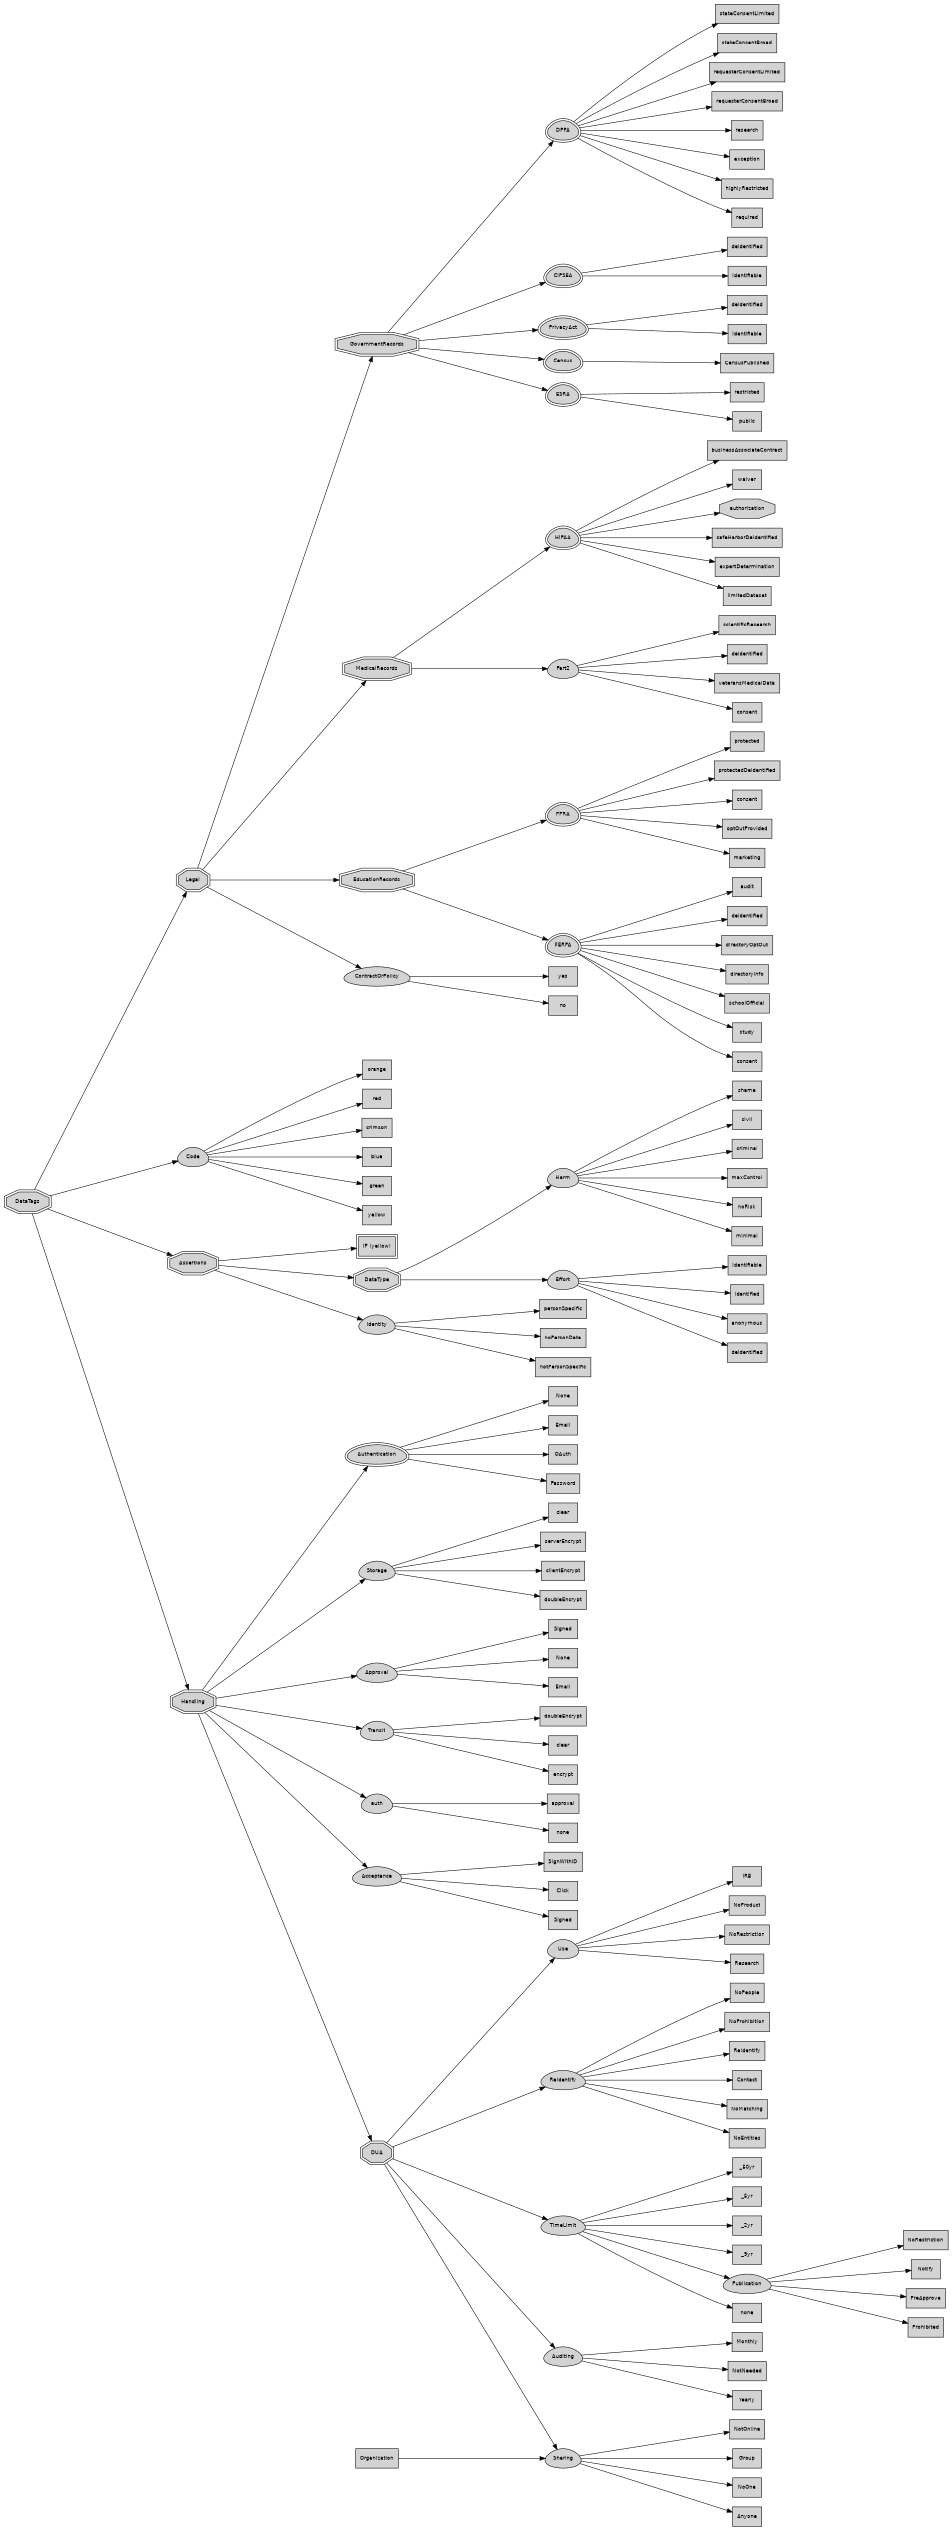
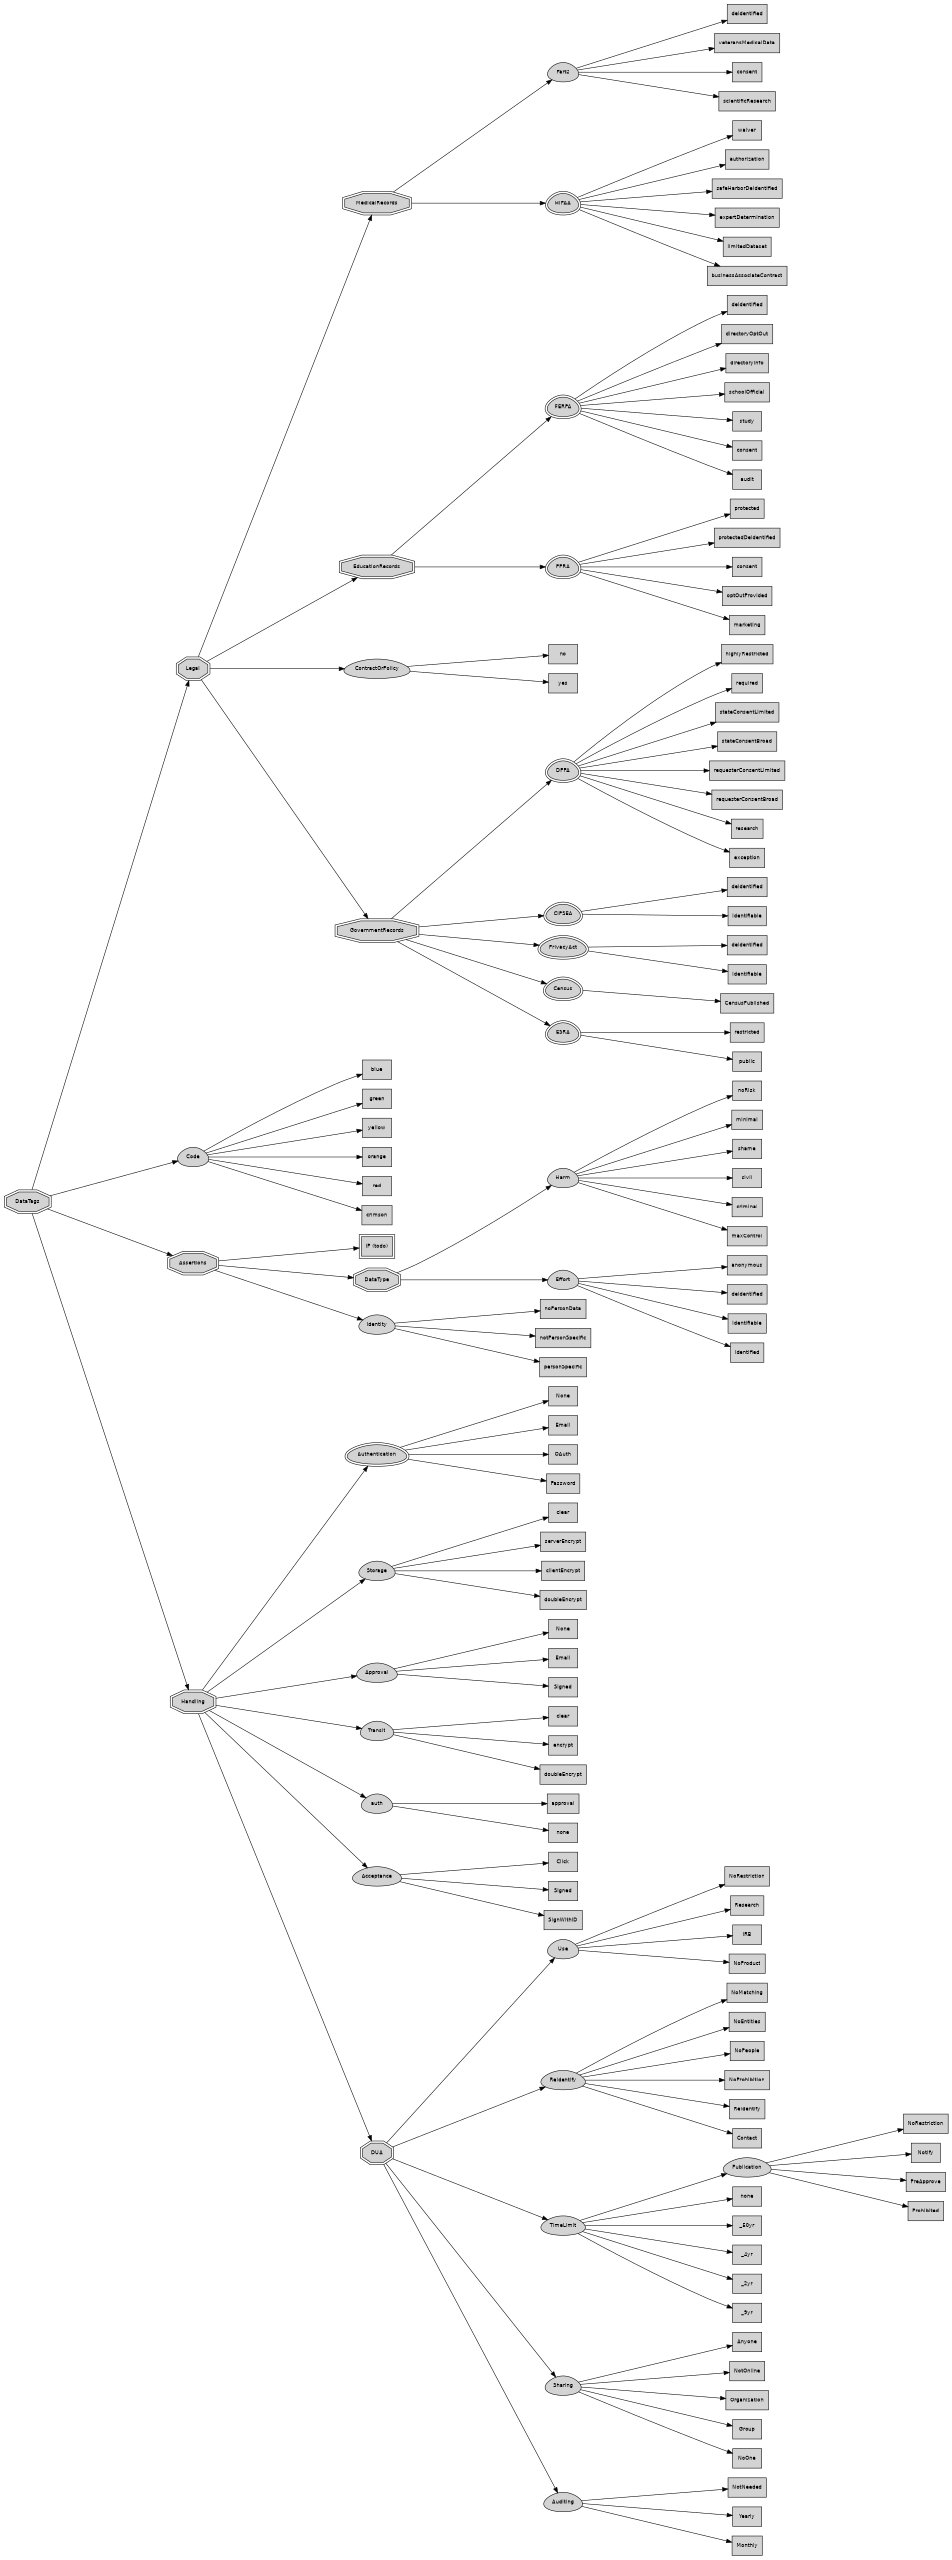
  digraph {
    rankdir=LR
    ranksep=3
    node [fillcolor=lightgray fontname=Helvetica fontsize=10 shape=box style=filled]
    edge [fontname=Helvetica fontsize=10]
    n1 [label=DataTags peripheries=2 shape=octagon]
    n2 [label=Legal peripheries=2 shape=octagon]
    n3 [label=Code shape=egg]
    n4 [label=Assertions peripheries=2 shape=octagon]
    n5 [label=Handling peripheries=2 shape=octagon]
    n6 [label=MedicalRecords peripheries=2 shape=octagon]
    n7 [label=EducationRecords peripheries=2 shape=octagon]
    n8 [label=ContractOrPolicy shape=egg]
    n9 [label=GovernmentRecords peripheries=2 shape=octagon]
    n10 [label=blue]
    n11 [label=green]
    n12 [label=yellow]
    n13 [label=orange]
    n14 [label=red]
    n15 [label=crimson]
-   n16 [label="IP (yellow)" peripheries=2 shape=plaintext]
+   n16 [label="IP (todo)" peripheries=2 shape=plaintext]
    n17 [label=DataType peripheries=2 shape=octagon]
    n18 [label=Identity shape=egg]
    n19 [label=Authentication peripheries=2 shape=egg]
    n20 [label=Storage shape=egg]
    n21 [label=Approval shape=egg]
    n22 [label=Transit shape=egg]
    n23 [label=auth shape=egg]
    n24 [label=Acceptance shape=egg]
    n25 [label=DUA peripheries=2 shape=octagon]
    n26 [label=Part2 shape=egg]
    n27 [label=HIPAA peripheries=2 shape=egg]
    n28 [label=FERPA peripheries=2 shape=egg]
    n29 [label=PPRA peripheries=2 shape=egg]
    n30 [label=no]
    n31 [label=yes]
    n32 [label=DPPA peripheries=2 shape=egg]
    n33 [label=CIPSEA peripheries=2 shape=egg]
    n34 [label=PrivacyAct peripheries=2 shape=egg]
    n35 [label=Census peripheries=2 shape=egg]
    n36 [label=ESRA peripheries=2 shape=egg]
    n37 [label=deidentified]
    n38 [label=veteransMedicalData]
    n39 [label=consent]
    n40 [label=scientificResearch]
    n41 [label=waiver]
-   n42 [label=authorization shape=octagon]
+   n42 [label=authorization]
    n43 [label=safeHarborDeidentified]
    n44 [label=expertDetermination]
    n45 [label=limitedDataset]
    n46 [label=businessAssociateContract]
    n47 [label=deidentified]
    n48 [label=directoryOptOut]
    n49 [label=directoryInfo]
    n50 [label=schoolOfficial]
    n51 [label=study]
    n52 [label=consent]
    n53 [label=audit]
    n54 [label=protected]
    n55 [label=protectedDeidentified]
    n56 [label=consent]
    n57 [label=optOutProvided]
    n58 [label=marketing]
    n59 [label=highlyRestricted]
    n60 [label=required]
    n61 [label=stateConsentLimited]
    n62 [label=stateConsentBroad]
    n63 [label=requesterConsentLimited]
    n64 [label=requesterConsentBroad]
    n65 [label=research]
    n66 [label=exception]
    n67 [label=deidentified]
    n68 [label=identifiable]
    n69 [label=deidentified]
    n70 [label=identifiable]
    n71 [label=CensusPublished]
    n72 [label=restricted]
    n73 [label=public]
    n74 [label=Harm shape=egg]
    n75 [label=Effort shape=egg]
    n76 [label=noPersonData]
    n77 [label=notPersonSpecific]
    n78 [label=personSpecific]
    n79 [label=noRisk]
    n80 [label=minimal]
    n81 [label=shame]
    n82 [label=civil]
    n83 [label=criminal]
    n84 [label=maxControl]
    n85 [label=anonymous]
    n86 [label=deidentified]
    n87 [label=identifiable]
    n88 [label=identified]
    n89 [label=None]
    n90 [label=Email]
    n91 [label=OAuth]
    n92 [label=Password]
    n93 [label=clear]
    n94 [label=serverEncrypt]
    n95 [label=clientEncrypt]
    n96 [label=doubleEncrypt]
    n97 [label=None]
    n98 [label=Email]
    n99 [label=Signed]
    n100 [label=clear]
    n101 [label=encrypt]
    n102 [label=doubleEncrypt]
    n103 [label=approval]
    n104 [label=none]
    n105 [label=Click]
    n106 [label=Signed]
    n107 [label=SignWithID]
    n108 [label=Use shape=egg]
    n109 [label=Reidentify shape=egg]
    n110 [label=TimeLimit shape=egg]
    n111 [label=Sharing shape=egg]
    n112 [label=Auditing shape=egg]
    n113 [label=NoRestriction]
    n114 [label=Research]
    n115 [label=IRB]
    n116 [label=NoProduct]
    n117 [label=Publication shape=egg]
    n118 [label=NoRestriction]
    n119 [label=Notify]
    n120 [label=PreApprove]
    n121 [label=Prohibited]
    n122 [label=NoMatching]
    n123 [label=NoEntities]
    n124 [label=NoPeople]
    n125 [label=NoProhibition]
    n126 [label=Reidentify]
    n127 [label=Contact]
    n128 [label=none]
    n129 [label=_50yr]
-   n130 [label=_5yr]
+   n130 [label=_4yr]
    n131 [label=_2yr]
    n132 [label=_9yr]
    n133 [label=Anyone]
    n134 [label=NotOnline]
    n135 [label=Organization]
    n136 [label=Group]
    n137 [label=NoOne]
    n138 [label=NotNeeded]
    n139 [label=Yearly]
    n140 [label=Monthly]
    n1 -> n2
    n1 -> n3
    n1 -> n4
    n1 -> n5
    n2 -> n6
    n2 -> n7
    n2 -> n8
    n2 -> n9
    n3 -> n10
    n3 -> n11
    n3 -> n12
    n3 -> n13
    n3 -> n14
    n3 -> n15
    n4 -> n16
    n4 -> n17
    n4 -> n18
    n5 -> n19
    n5 -> n20
    n5 -> n21
    n5 -> n22
    n5 -> n23
    n5 -> n24
    n5 -> n25
    n6 -> n26
    n6 -> n27
    n7 -> n28
    n7 -> n29
    n8 -> n30
    n8 -> n31
    n9 -> n32
    n9 -> n33
    n9 -> n34
    n9 -> n35
    n9 -> n36
    n17 -> n74
    n17 -> n75
    n18 -> n76
    n18 -> n77
    n18 -> n78
    n19 -> n89
    n19 -> n90
    n19 -> n91
    n19 -> n92
    n20 -> n93
    n20 -> n94
    n20 -> n95
    n20 -> n96
    n21 -> n97
    n21 -> n98
    n21 -> n99
    n22 -> n100
    n22 -> n101
    n22 -> n102
    n23 -> n103
    n23 -> n104
    n24 -> n105
    n24 -> n106
    n24 -> n107
    n25 -> n108
    n25 -> n109
    n25 -> n110
    n25 -> n111
    n25 -> n112
    n26 -> n37
    n26 -> n38
    n26 -> n39
    n26 -> n40
    n27 -> n41
    n27 -> n42
    n27 -> n43
    n27 -> n44
    n27 -> n45
    n27 -> n46
    n28 -> n47
    n28 -> n48
    n28 -> n49
    n28 -> n50
    n28 -> n51
    n28 -> n52
    n28 -> n53
    n29 -> n54
    n29 -> n55
    n29 -> n56
    n29 -> n57
    n29 -> n58
    n32 -> n59
    n32 -> n60
    n32 -> n61
    n32 -> n62
    n32 -> n63
    n32 -> n64
    n32 -> n65
    n32 -> n66
    n33 -> n67
    n33 -> n68
    n34 -> n69
    n34 -> n70
    n35 -> n71
    n36 -> n72
    n36 -> n73
    n74 -> n79
    n74 -> n80
    n74 -> n81
    n74 -> n82
    n74 -> n83
    n74 -> n84
    n75 -> n85
    n75 -> n86
    n75 -> n87
    n75 -> n88
    n108 -> n113
    n108 -> n114
    n108 -> n115
    n108 -> n116
    n109 -> n122
    n109 -> n123
    n109 -> n124
    n109 -> n125
    n109 -> n126
    n109 -> n127
    n110 -> n117
    n110 -> n128
    n110 -> n129
    n110 -> n130
    n110 -> n131
    n110 -> n132
    n111 -> n133
    n111 -> n134
-   n135 -> n111
+   n111 -> n135
    n111 -> n136
    n111 -> n137
    n112 -> n138
    n112 -> n139
    n112 -> n140
    n117 -> n118
    n117 -> n119
    n117 -> n120
    n117 -> n121
  }
